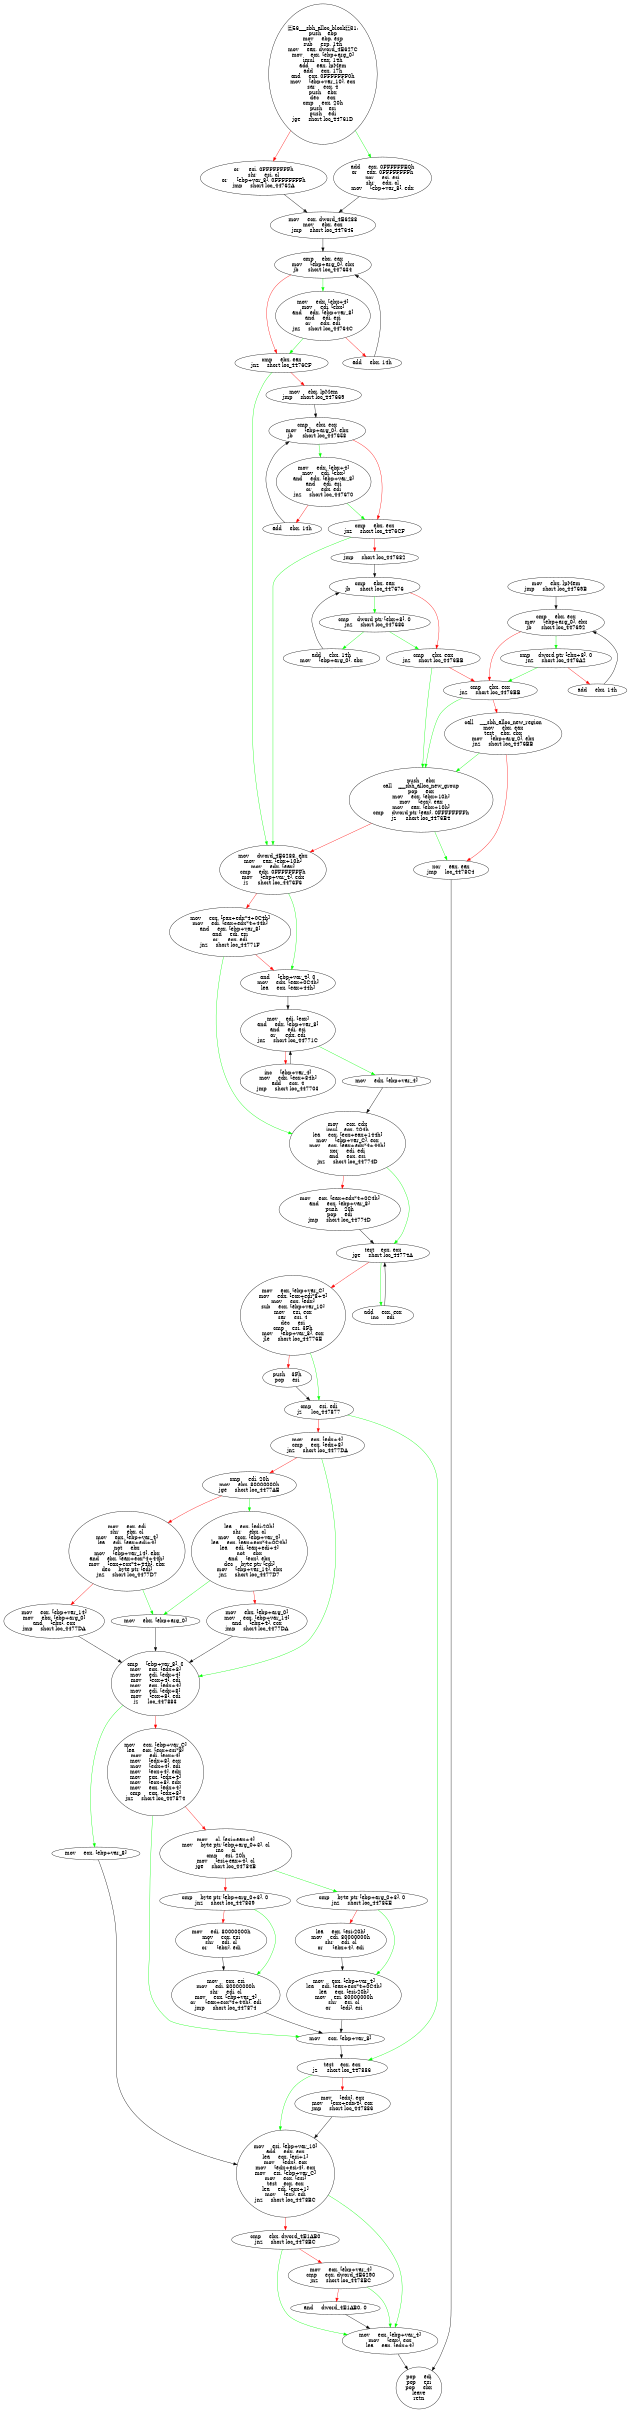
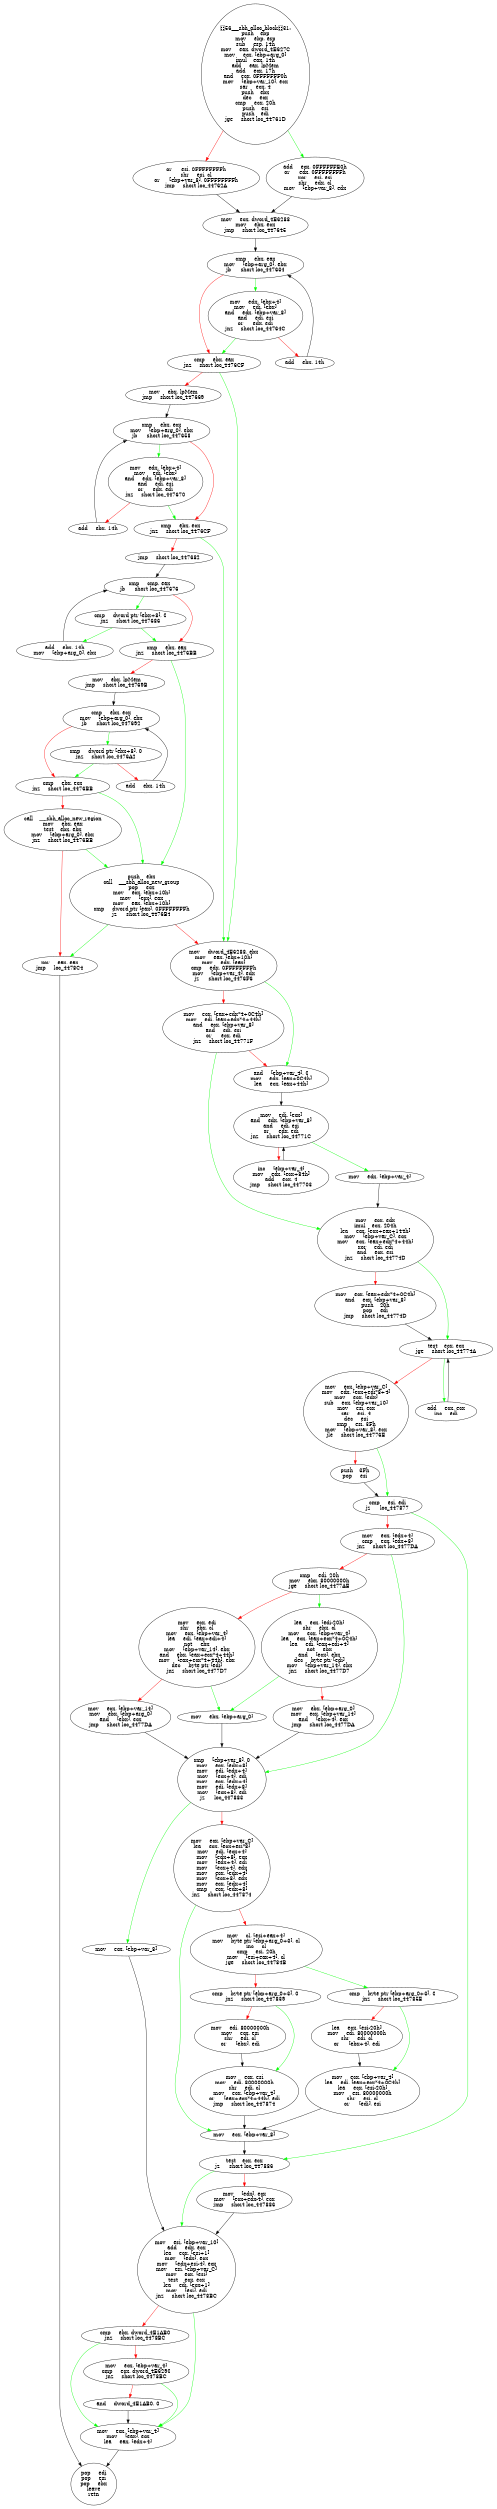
  digraph {
    edge [color=green]
    n1 [label="56___sbh_alloc_block31:\npush    ebp\nmov     ebp, esp\nsub     esp, 14h\nmov     eax, dword_4E627C\nmov     ecx, [ebp+arg_0]\nimul    eax, 14h\nadd     eax, lpMem\nadd     ecx, 17h\nand     ecx, 0FFFFFFF0h\nmov     [ebp+var_10], ecx\nsar     ecx, 4\npush    ebx\ndec     ecx\ncmp     ecx, 20h\npush    esi\npush    edi\njge     short loc_44761D"]
    n2 [label="or      esi, 0FFFFFFFFh\nshr     esi, cl\nor      [ebp+var_8], 0FFFFFFFFh\njmp     short loc_44762A"]
    n3 [label="add     ecx, 0FFFFFFE0h\nor      edx, 0FFFFFFFFh\nxor     esi, esi\nshr     edx, cl\nmov     [ebp+var_8], edx"]
    n4 [label="mov     ecx, dword_4E6288\nmov     ebx, ecx\njmp     short loc_447645"]
    n5 [label="cmp     ebx, eax\nmov     [ebp+arg_0], ebx\njb      short loc_447634"]
    n6 [label="mov     edx, [ebx+4]\nmov     edi, [ebx]\nand     edx, [ebp+var_8]\nand     edi, esi\nor      edx, edi\njnz     short loc_44764C"]
    n7 [label="cmp     ebx, eax\njnz     short loc_4476CF"]
    n8 [label="add     ebx, 14h"]
    n9 [label="mov     ebx, lpMem\njmp     short loc_447669"]
    n10 [label="mov     dword_4E6288, ebx\nmov     eax, [ebx+10h]\nmov     edx, [eax]\ncmp     edx, 0FFFFFFFFh\nmov     [ebp+var_4], edx\njz      short loc_4476F6"]
    n11 [label="cmp     ebx, ecx\nmov     [ebp+arg_0], ebx\njb      short loc_447658"]
    n12 [label="mov     ecx, [eax+edx*4+0C4h]\nmov     edi, [eax+edx*4+44h]\nand     ecx, [ebp+var_8]\nand     edi, esi\nor      ecx, edi\njnz     short loc_44771F"]
    n13 [label="and     [ebp+var_4], 0\nmov     edx, [eax+0C4h]\nlea     ecx, [eax+44h]"]
    n14 [label="mov     edx, [ebx+4]\nmov     edi, [ebx]\nand     edx, [ebp+var_8]\nand     edi, esi\nor      edx, edi\njnz     short loc_447670"]
    n15 [label="cmp     ebx, ecx\njnz     short loc_4476CF"]
    n16 [label="add     ebx, 14h"]
    n17 [label="jmp     short loc_447682"]
-   n18 [label="cmp     ebx, eax\njb      short loc_447676"]
+   n18 [label="cmp     cmp, eax\njb      short loc_447676"]
    n19 [label="cmp     dword ptr [ebx+8], 0\njnz     short loc_447686"]
    n20 [label="cmp     ebx, eax\njnz     short loc_4476BB"]
    n21 [label="add     ebx, 14h\nmov     [ebp+arg_0], ebx"]
    n22 [label="mov     ebx, lpMem\njmp     short loc_44769B"]
    n23 [label="push    ebx\ncall    ___sbh_alloc_new_group\npop     ecx\nmov     ecx, [ebx+10h]\nmov     [ecx], eax\nmov     eax, [ebx+10h]\ncmp     dword ptr [eax], 0FFFFFFFFh\njz      short loc_4476B4"]
    n24 [label="cmp     ebx, ecx\nmov     [ebp+arg_0], ebx\njb      short loc_447692"]
    n25 [label="xor     eax, eax\njmp     loc_4478C4"]
    n26 [label="cmp     dword ptr [ebx+8], 0\njnz     short loc_4476A2"]
    n27 [label="cmp     ebx, ecx\njnz     short loc_4476BB"]
    n28 [label="add     ebx, 14h"]
    n29 [label="call    ___sbh_alloc_new_region\nmov     ebx, eax\ntest    ebx, ebx\nmov     [ebp+arg_0], ebx\njnz     short loc_4476BB"]
    n30 [label="pop     edi\npop     esi\npop     ebx\nleave\nretn"]
    n31 [label="mov     ecx, edx\nimul    ecx, 204h\nlea     ecx, [ecx+eax+144h]\nmov     [ebp+var_C], ecx\nmov     ecx, [eax+edx*4+44h]\nxor     edi, edi\nand     ecx, esi\njnz     short loc_44774D"]
    n32 [label="mov     edi, [ecx]\nand     edx, [ebp+var_8]\nand     edi, esi\nor      edx, edi\njnz     short loc_44771C"]
    n33 [label="mov     ecx, [eax+edx*4+0C4h]\nand     ecx, [ebp+var_8]\npush    20h\npop     edi\njmp     short loc_44774D"]
    n34 [label="test    ecx, ecx\njge     short loc_44774A"]
    n35 [label="inc     [ebp+var_4]\nmov     edx, [ecx+84h]\nadd     ecx, 4\njmp     short loc_447703"]
    n36 [label="mov     edx, [ebp+var_4]"]
    n37 [label="add     ecx, ecx\ninc     edi"]
    n38 [label="mov     ecx, [ebp+var_C]\nmov     edx, [ecx+edi*8+4]\nmov     ecx, [edx]\nsub     ecx, [ebp+var_10]\nmov     esi, ecx\nsar     esi, 4\ndec     esi\ncmp     esi, 3Fh\nmov     [ebp+var_8], ecx\njle     short loc_44776E"]
    n39 [label="push    3Fh\npop     esi"]
    n40 [label="cmp     esi, edi\njz      loc_447877"]
    n41 [label="mov     ecx, [edx+4]\ncmp     ecx, [edx+8]\njnz     short loc_4477DA"]
    n42 [label="test    ecx, ecx\njz      short loc_447886"]
    n43 [label="cmp     edi, 20h\nmov     ebx, 80000000h\njge     short loc_4477AE"]
    n44 [label="cmp     [ebp+var_8], 0\nmov     ecx, [edx+8]\nmov     edi, [edx+4]\nmov     [ecx+4], edi\nmov     ecx, [edx+4]\nmov     edi, [edx+8]\nmov     [ecx+8], edi\njz      loc_447883"]
    n45 [label="mov     [edx], ecx\nmov     [ecx+edx-4], ecx\njmp     short loc_447886"]
    n46 [label="mov     esi, [ebp+var_10]\nadd     edx, ecx\nlea     ecx, [esi+1]\nmov     [edx], ecx\nmov     [edx+esi-4], ecx\nmov     esi, [ebp+var_C]\nmov     ecx, [esi]\ntest    ecx, ecx\nlea     edi, [ecx+1]\nmov     [esi], edi\njnz     short loc_4478BC"]
    n47 [label="mov     ecx, edi\nshr     ebx, cl\nmov     ecx, [ebp+var_4]\nlea     edi, [eax+edi+4]\nnot     ebx\nmov     [ebp+var_14], ebx\nand     ebx, [eax+ecx*4+44h]\nmov     [eax+ecx*4+44h], ebx\ndec     byte ptr [edi]\njnz     short loc_4477D7"]
    n48 [label="lea     ecx, [edi-20h]\nshr     ebx, cl\nmov     ecx, [ebp+var_4]\nlea     ecx, [eax+ecx*4+0C4h]\nlea     edi, [eax+edi+4]\nnot     ebx\nand     [ecx], ebx\ndec     byte ptr [edi]\nmov     [ebp+var_14], ebx\njnz     short loc_4477D7"]
    n49 [label="mov     ecx, [ebp+var_C]\nlea     ecx, [ecx+esi*8]\nmov     edi, [ecx+4]\nmov     [edx+8], ecx\nmov     [edx+4], edi\nmov     [ecx+4], edx\nmov     ecx, [edx+4]\nmov     [ecx+8], edx\nmov     ecx, [edx+4]\ncmp     ecx, [edx+8]\njnz     short loc_447874"]
    n50 [label="mov     ecx, [ebp+var_8]"]
    n51 [label="mov     ecx, [ebp+var_14]\nmov     ebx, [ebp+arg_0]\nand     [ebx], ecx\njmp     short loc_4477DA"]
    n52 [label="mov     ebx, [ebp+arg_0]"]
    n53 [label="mov     ebx, [ebp+arg_0]\nmov     ecx, [ebp+var_14]\nand     [ebx+4], ecx\njmp     short loc_4477DA"]
    n54 [label="mov     cl, [esi+eax+4]\nmov     byte ptr [ebp+arg_0+3], cl\ninc     cl\ncmp     esi, 20h\nmov     [esi+eax+4], cl\njge     short loc_44784B"]
    n55 [label="mov     ecx, [ebp+var_8]"]
    n56 [label="cmp     byte ptr [ebp+arg_0+3], 0\njnz     short loc_447839"]
    n57 [label="cmp     byte ptr [ebp+arg_0+3], 0\njnz     short loc_44785E"]
    n58 [label="mov     edi, 80000000h\nmov     ecx, esi\nshr     edi, cl\nor      [ebx], edi"]
    n59 [label="mov     ecx, esi\nmov     edi, 80000000h\nshr     edi, cl\nmov     ecx, [ebp+var_4]\nor      [eax+ecx*4+44h], edi\njmp     short loc_447874"]
    n60 [label="lea     ecx, [esi-20h]\nmov     edi, 80000000h\nshr     edi, cl\nor      [ebx+4], edi"]
    n61 [label="mov     ecx, [ebp+var_4]\nlea     edi, [eax+ecx*4+0C4h]\nlea     ecx, [esi-20h]\nmov     esi, 80000000h\nshr     esi, cl\nor      [edi], esi"]
    n62 [label="cmp     ebx, dword_4E1AB0\njnz     short loc_4478BC"]
    n63 [label="mov     ecx, [ebp+var_4]\nmov     [eax], ecx\nlea     eax, [edx+4]"]
    n64 [label="mov     ecx, [ebp+var_4]\ncmp     ecx, dword_4E6290\njnz     short loc_4478BC"]
    n65 [label="and     dword_4E1AB0, 0"]
    n1 -> n2 [color=red]
    n1 -> n3
    n2 -> n4 [color=black]
    n3 -> n4 [color=black]
    n4 -> n5 [color=black]
    n5 -> n6
    n5 -> n7 [color=red]
    n6 -> n7
    n6 -> n8 [color=red]
    n7 -> n9 [color=red]
    n7 -> n10
    n8 -> n5 [color=black]
    n9 -> n11 [color=black]
    n10 -> n12 [color=red]
    n10 -> n13
    n11 -> n14
    n11 -> n15 [color=red]
    n12 -> n13 [color=red]
    n12 -> n31
    n13 -> n32 [color=black]
    n14 -> n15
    n14 -> n16 [color=red]
    n15 -> n10
    n15 -> n17 [color=red]
    n16 -> n11 [color=black]
    n17 -> n18 [color=black]
    n18 -> n19
    n18 -> n20 [color=red]
    n19 -> n20
    n19 -> n21
-   n20 -> n27 [color=red]
+   n20 -> n22 [color=red]
    n20 -> n23
    n21 -> n18 [color=black]
    n22 -> n24 [color=black]
    n23 -> n10 [color=red]
    n23 -> n25
    n24 -> n26
    n24 -> n27 [color=red]
    n25 -> n30 [color=black]
    n26 -> n27
    n26 -> n28 [color=red]
    n27 -> n23
    n27 -> n29 [color=red]
    n28 -> n24 [color=black]
    n29 -> n23
    n29 -> n25 [color=red]
    n31 -> n33 [color=red]
    n31 -> n34
    n32 -> n35 [color=red]
    n32 -> n36
    n33 -> n34 [color=black]
    n34 -> n37
    n34 -> n38 [color=red]
    n35 -> n32 [color=black]
    n36 -> n31 [color=black]
    n37 -> n34 [color=black]
    n38 -> n39 [color=red]
    n38 -> n40
    n39 -> n40 [color=black]
    n40 -> n41 [color=red]
    n40 -> n42
    n41 -> n43 [color=red]
    n41 -> n44
    n42 -> n45 [color=red]
    n42 -> n46
    n43 -> n47 [color=red]
    n43 -> n48
    n44 -> n49 [color=red]
    n44 -> n50
    n45 -> n46 [color=black]
    n46 -> n62 [color=red]
    n46 -> n63
    n47 -> n51 [color=red]
    n47 -> n52
    n48 -> n52
    n48 -> n53 [color=red]
    n49 -> n54 [color=red]
    n49 -> n55
    n50 -> n46 [color=black]
    n51 -> n44 [color=black]
    n52 -> n44 [color=black]
    n53 -> n44 [color=black]
    n54 -> n56 [color=red]
    n54 -> n57
    n55 -> n42 [color=black]
    n56 -> n58 [color=red]
    n56 -> n59
    n57 -> n60 [color=red]
    n57 -> n61
    n58 -> n59 [color=black]
    n59 -> n55 [color=black]
    n60 -> n61 [color=black]
    n61 -> n55 [color=black]
    n62 -> n63
    n62 -> n64 [color=red]
    n63 -> n30 [color=black]
    n64 -> n63
    n64 -> n65 [color=red]
    n65 -> n63 [color=black]
  }
